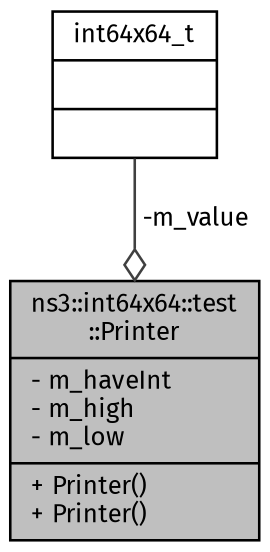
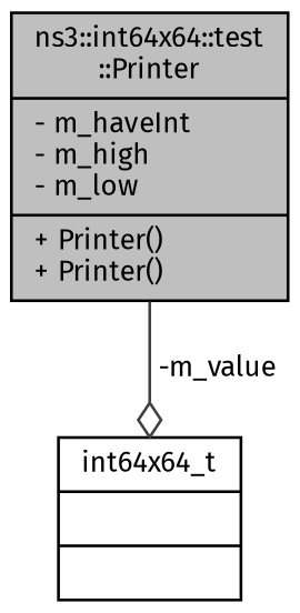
  digraph {
    fontname="Fira Sans"
    node [color=black fontname="Fira Sans" fontsize=10 shape=record style=filled]
    n1 [fillcolor=grey75 fontcolor=black height=0.2 label="{ns3::int64x64::test\l::Printer\n|- m_haveInt\l- m_high\l- m_low\l|+ Printer()\l+ Printer()\l}" width=0.4]
    n2 [fillcolor=white height=0.2 label="{int64x64_t\n||}" width=0.4]
-   n2 -> n1 [arrowhead=odiamond color=grey25 fontname="Fira Sans" fontsize=10 label=" -m_value" labelfontname=Helvetica labelfontsize=10 style=solid]
+   n1 -> n2 [arrowhead=odiamond color=grey25 fontname="Fira Sans" fontsize=10 label=" -m_value" labelfontname=Helvetica labelfontsize=10 style=solid]
  }
